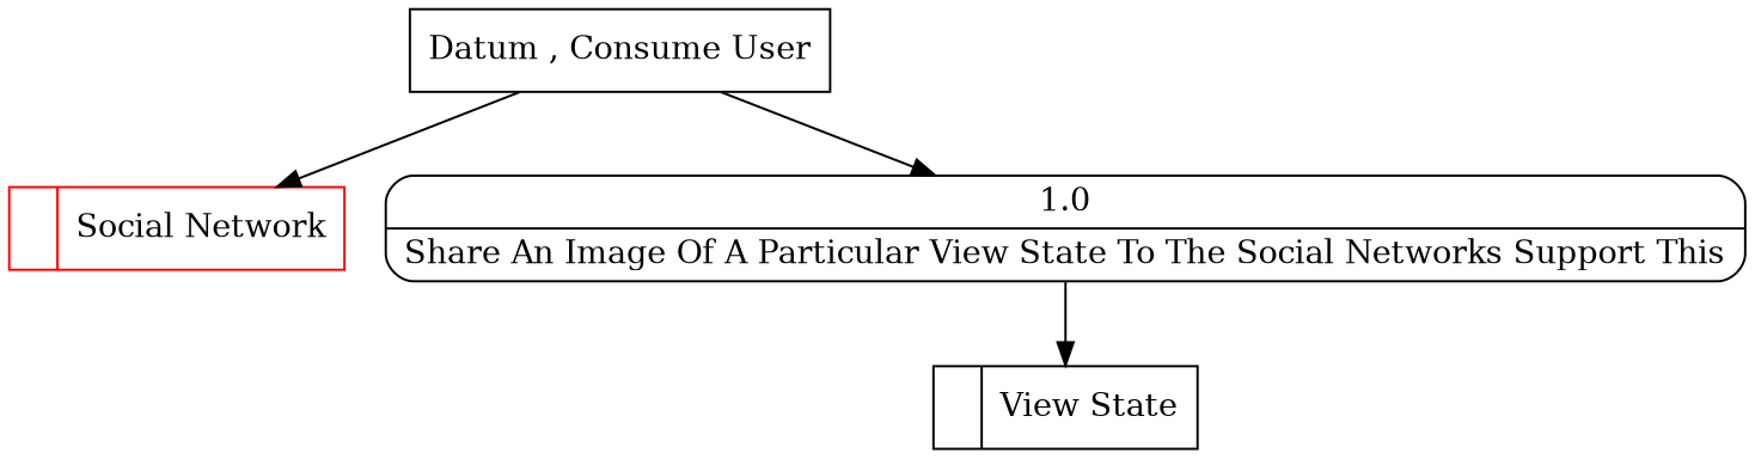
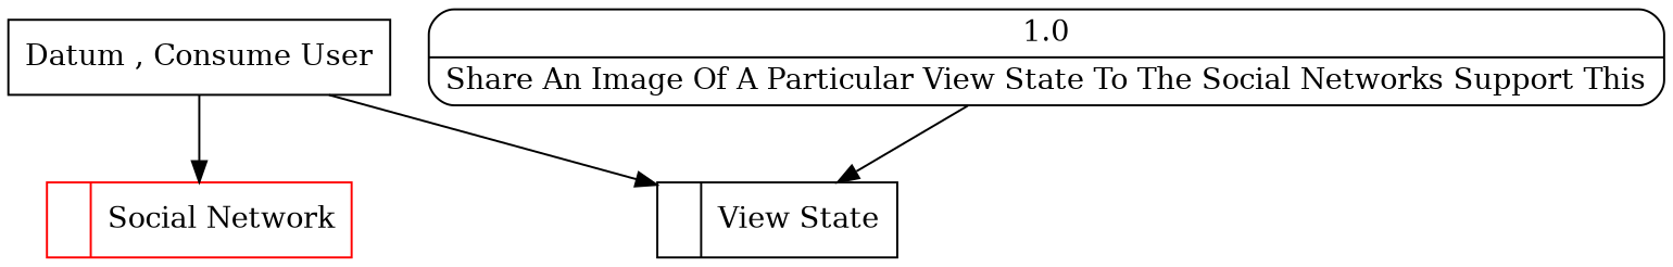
  digraph {
    node [shape=record]
    n1 [color=red label="<f0>  |<f1> Social Network "]
    n2 [label="<f0>  |<f1> View State "]
    n3 [label="Datum , Consume User" shape=box]
    n4 [label="{<f0> 1.0|<f1> Share An Image Of A Particular View State To The Social Networks Support This }" shape=Mrecord]
    n3 -> n1
-   n3 -> n4
+   n3 -> n2
    n4 -> n2
  }
